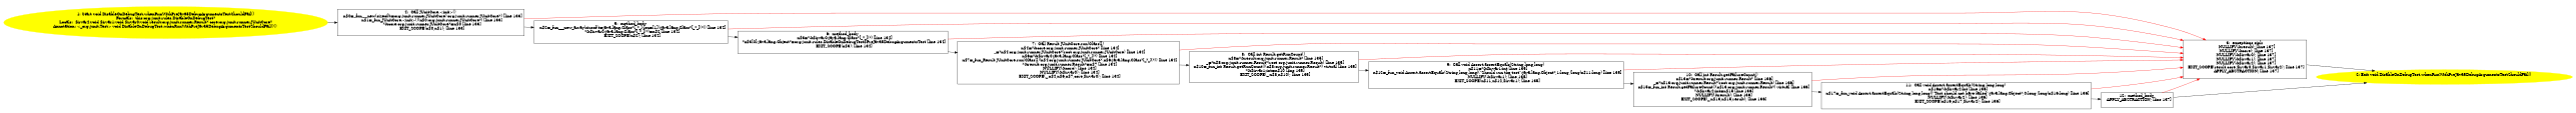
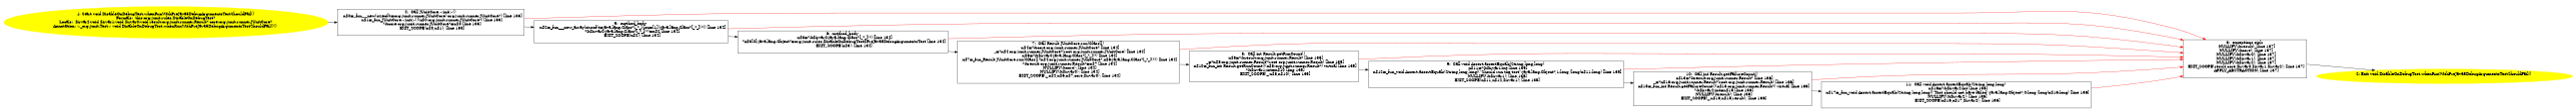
  digraph {
    rankdir=LR
    node [shape=box]
    n1 [color=yellow label="1: Start void DisableOnDebugTest.whenRunWithPreJava5DebugArgumentsTestShouldFail()\nFormals:  this:org.junit.rules.DisableOnDebugTest*\nLocals:  $irvar2:void $irvar1:void $irvar0:void result:org.junit.runner.Result* core:org.junit.runner.JUnitCore*\nAnnotation: <_org.junit.Test> void DisableOnDebugTest.whenRunWithPreJava5DebugArgumentsTestShouldFail()() \n  " style=filled shape=""]
    n2 [label="4:  Call JUnitCore.<init>() \n   n$0=_fun___new(sizeof(t=org.junit.runner.JUnitCore):org.junit.runner.JUnitCore*) [line 133]\n  n$1=_fun_JUnitCore.<init>()(n$0:org.junit.runner.JUnitCore*) [line 133]\n  *&core:org.junit.runner.JUnitCore*=n$0 [line 133]\n  EXIT_SCOPE(n$0,n$1); [line 133]\n "]
    n3 [label="3:  exceptions sink \n   NULLIFY(&result); [line 137]\n  NULLIFY(&core); [line 137]\n  NULLIFY(&$irvar0); [line 137]\n  NULLIFY(&$irvar1); [line 137]\n  NULLIFY(&$irvar2); [line 137]\n  EXIT_SCOPE(result,core,$irvar0,$irvar1,$irvar2); [line 137]\n  APPLY_ABSTRACTION; [line 137]\n "]
    n4 [label="5:  method_body \n   n$2=_fun___new_array(sizeof(t=java.lang.Class*[_*_];len=[1]):java.lang.Class*[_*_](*)) [line 134]\n  *&$irvar0:java.lang.Class*[_*_](*)=n$2 [line 134]\n  EXIT_SCOPE(n$2); [line 134]\n "]
    n5 [color=yellow label="2: Exit void DisableOnDebugTest.whenRunWithPreJava5DebugArgumentsTestShouldFail() \n  " style=filled shape=""]
    n6 [label="6:  method_body \n   n$3=*&$irvar0:java.lang.Class*[_*_](*) [line 134]\n  *n$3[0]:java.lang.Object*=org.junit.rules.DisableOnDebugTest$PreJava5DebugArgumentsTest [line 134]\n  EXIT_SCOPE(n$3); [line 134]\n "]
    n7 [label="7:  Call Result JUnitCore.run(Class[]) \n   n$4=*&core:org.junit.runner.JUnitCore* [line 134]\n  _=*n$4:org.junit.runner.JUnitCore*(root org.junit.runner.JUnitCore) [line 134]\n  n$6=*&$irvar0:java.lang.Class*[_*_](*) [line 134]\n  n$7=_fun_Result JUnitCore.run(Class[])(n$4:org.junit.runner.JUnitCore*,n$6:java.lang.Class*[_*_](*)) [line 134]\n  *&result:org.junit.runner.Result*=n$7 [line 134]\n  NULLIFY(&core); [line 134]\n  NULLIFY(&$irvar0); [line 134]\n  EXIT_SCOPE(_,n$4,n$6,n$7,core,$irvar0); [line 134]\n "]
    n8 [label="8:  Call int Result.getRunCount() \n   n$8=*&result:org.junit.runner.Result* [line 135]\n  _=*n$8:org.junit.runner.Result*(root org.junit.runner.Result) [line 135]\n  n$10=_fun_int Result.getRunCount()(n$8:org.junit.runner.Result*) virtual [line 135]\n  *&$irvar1:int=n$10 [line 135]\n  EXIT_SCOPE(_,n$8,n$10); [line 135]\n "]
    n9 [label="9:  Call void Assert.assertEquals(String,long,long) \n   n$11=*&$irvar1:int [line 135]\n  n$12=_fun_void Assert.assertEquals(String,long,long)(\"Should run the test\":java.lang.Object*,1:long,(long)n$11:long) [line 135]\n  NULLIFY(&$irvar1); [line 135]\n  EXIT_SCOPE(n$11,n$12,$irvar1); [line 135]\n "]
    n10 [label="10:  Call int Result.getFailureCount() \n   n$13=*&result:org.junit.runner.Result* [line 136]\n  _=*n$13:org.junit.runner.Result*(root org.junit.runner.Result) [line 136]\n  n$15=_fun_int Result.getFailureCount()(n$13:org.junit.runner.Result*) virtual [line 136]\n  *&$irvar2:int=n$15 [line 136]\n  NULLIFY(&result); [line 136]\n  EXIT_SCOPE(_,n$13,n$15,result); [line 136]\n "]
    n11 [label="11:  Call void Assert.assertEquals(String,long,long) \n   n$16=*&$irvar2:int [line 136]\n  n$17=_fun_void Assert.assertEquals(String,long,long)(\"Test should not have failed\":java.lang.Object*,0:long,(long)n$16:long) [line 136]\n  NULLIFY(&$irvar2); [line 136]\n  EXIT_SCOPE(n$16,n$17,$irvar2); [line 136]\n "]
-   n12 [label="12:  method_body \n   APPLY_ABSTRACTION; [line 137]\n "]
    n1 -> n2
    n2 -> n3 [color=red]
    n2 -> n4
    n3 -> n5
    n4 -> n3 [color=red]
    n4 -> n6
    n6 -> n3 [color=red]
    n6 -> n7
    n7 -> n3 [color=red]
    n7 -> n8
    n8 -> n3 [color=red]
    n8 -> n9
    n9 -> n3 [color=red]
    n9 -> n10
    n10 -> n3 [color=red]
    n10 -> n11
    n11 -> n3 [color=red]
-   n11 -> n12
-   n12 -> n3 [color=red]
-   n12 -> n5
  }
